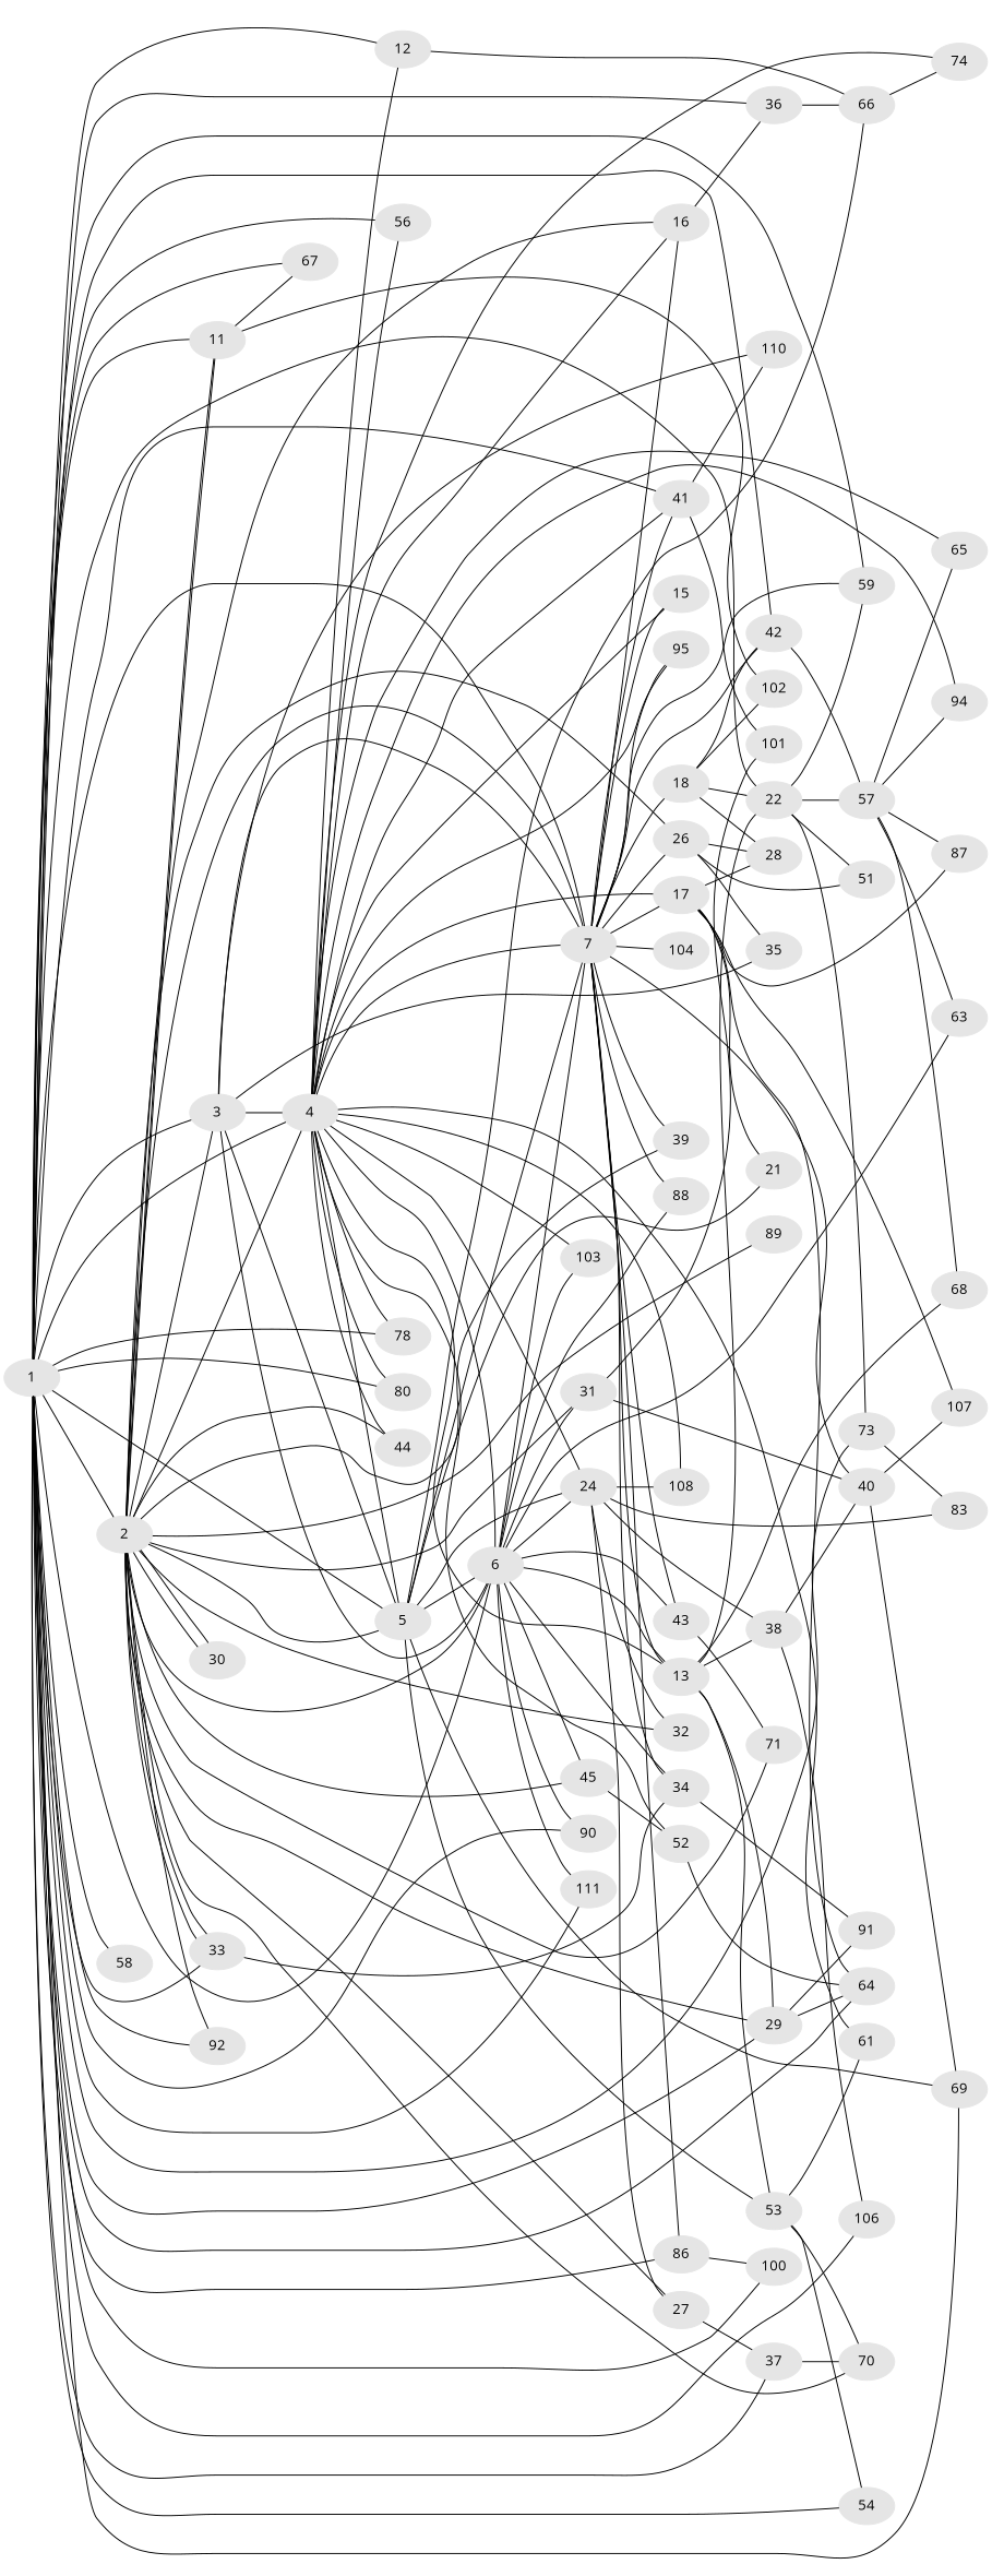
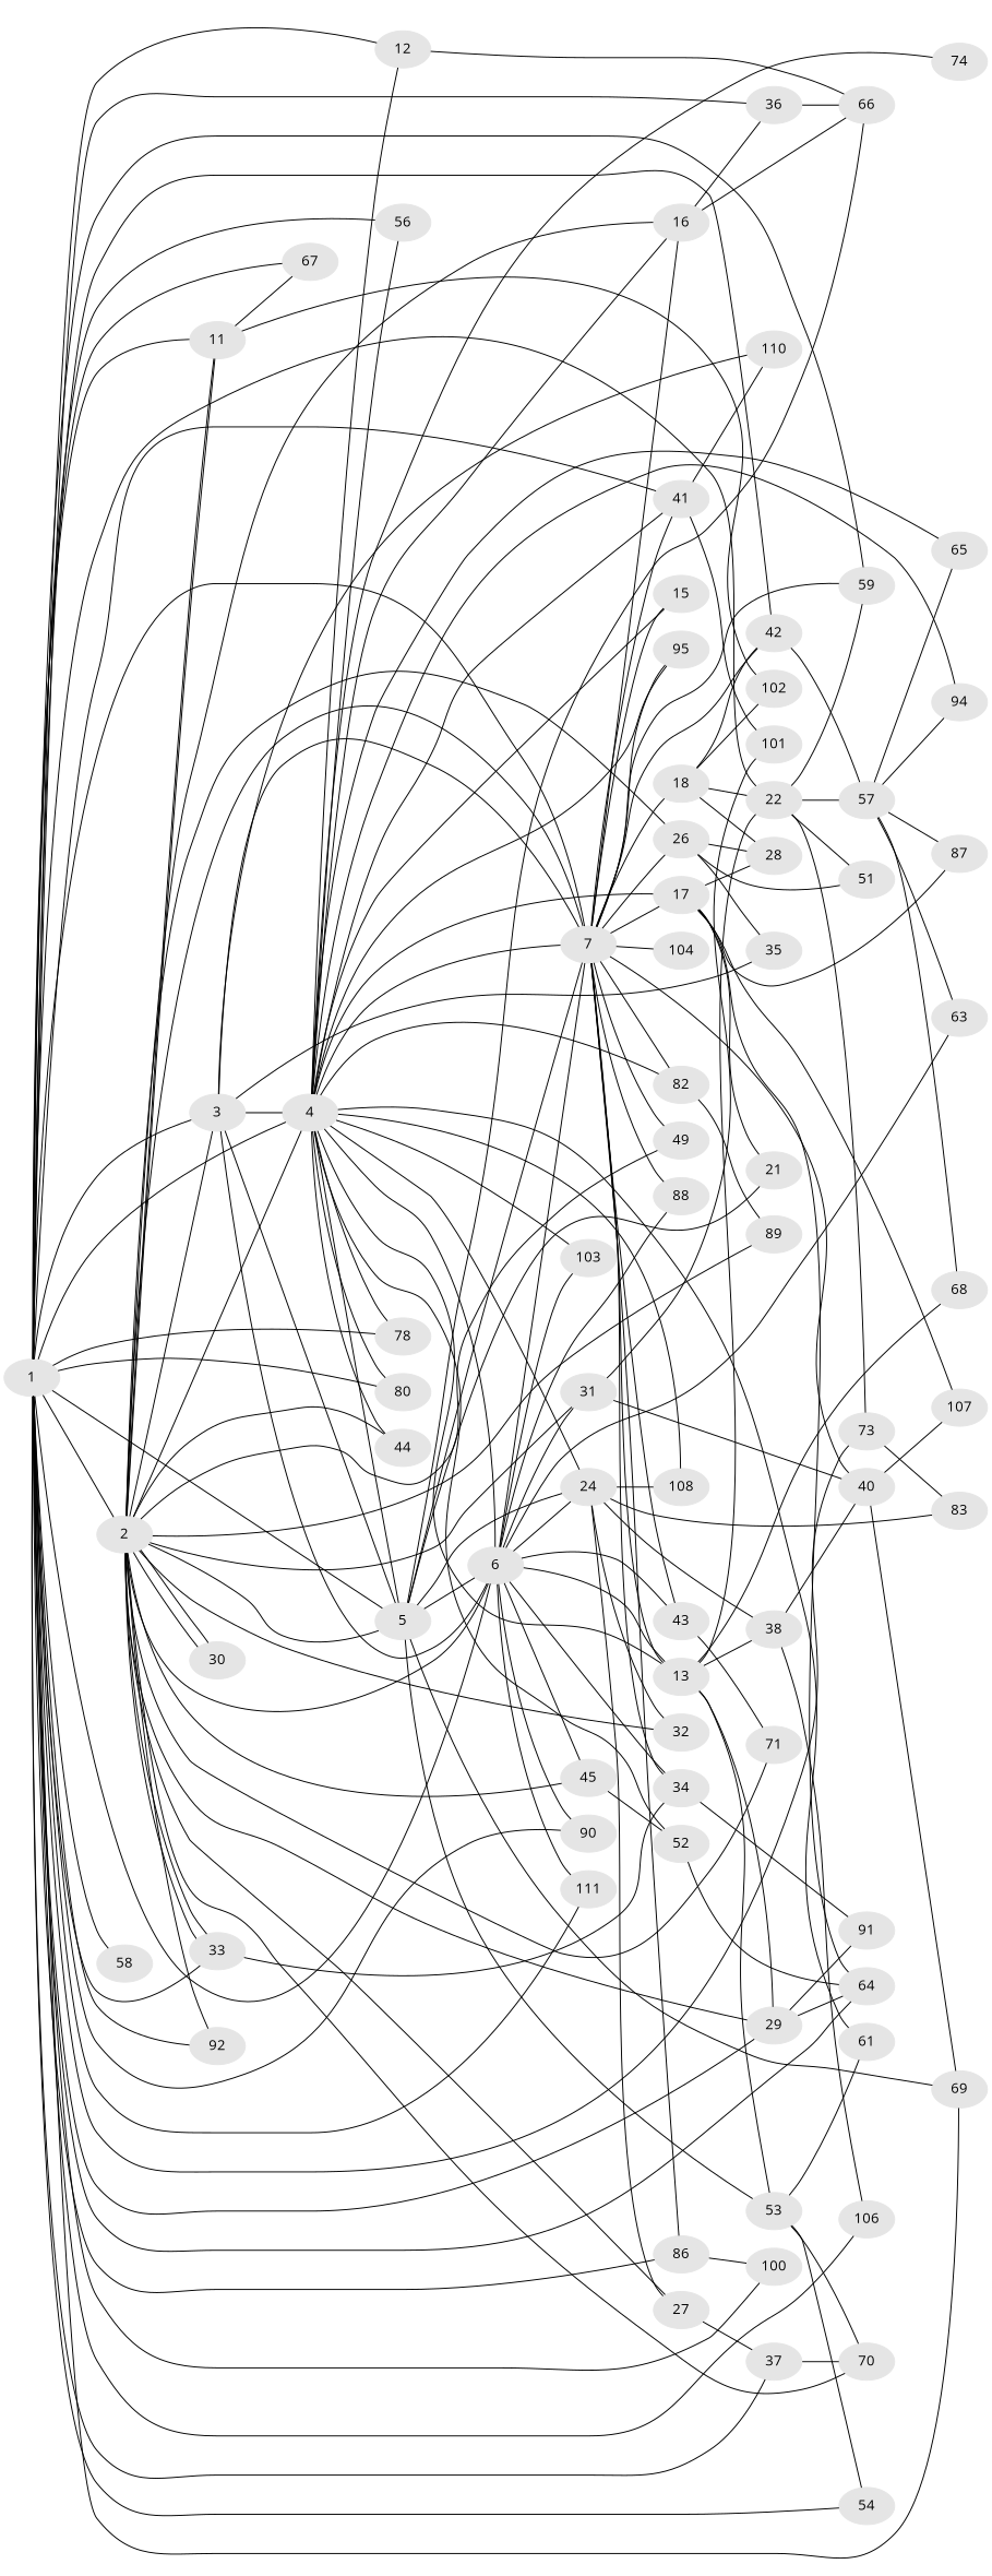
  graph {
    fontname="Open Sans"
    rankdir=LR
    node [color=gray90 fontname="Open Sans" style=filled]
    edge [fontname="Open Sans"]
    1 [super="+10"]
    2 [super="+96"]
    3 [super="+109"]
    4 [super="+9"]
    5 [super="+25"]
    6 [super="+47"]
    7 [super="+8"]
    11 [super="+20"]
    12 [super="+55"]
    22 [super="+49"]
    29 [super="+77"]
    33 [super="+105"]
    36
    37
    41 [super="+81"]
    42 [super="+93"]
    54 [super="+60"]
    56
    58
    59 [super="+79"]
    64 [super="+75"]
    67
    69 [super="+99"]
    73
    78
    80
    86
    90
    92
    100
    106
    111
    16 [super="+48"]
    26
    27
    30
    31
    32
-   39
+   39 [label=49]
    44
    45
    70
    71
    89
    35
    110
    13 [super="+14"]
    15
    17 [super="+19"]
    24 [super="+46"]
    52 [super="+76"]
    61
    65
    74
+   82
    94
    95
    103
    108
    21
    53 [super="+98"]
    66 [super="+97"]
    34 [super="+50"]
    43
    63
    88
    18 [super="+23"]
    40 [super="+62"]
    104
    102
    51
    57 [super="+72"]
    91
    101
    83
    28 [super="+85"]
    38
    68
    87
    107
    1 -- 2 [weight=2]
    1 -- 3 [weight=2]
    1 -- 4 [weight=4]
    1 -- 5 [weight=3]
    1 -- 6 [weight=2]
    1 -- 7 [weight=4]
    1 -- 11
    1 -- 12
    1 -- 22 [weight=2]
    1 -- 29
    1 -- 33
    1 -- 36
    1 -- 37
    1 -- 41
    1 -- 42
    1 -- 54 [weight=2]
    1 -- 56
    1 -- 58 [weight=2]
    1 -- 59
    1 -- 64
    1 -- 67
    1 -- 69
    1 -- 73
    1 -- 78
    1 -- 80
    1 -- 86
    1 -- 90
    1 -- 92
    1 -- 100
    1 -- 106
    1 -- 111
    2 -- 3
    2 -- 4 [weight=2]
    2 -- 5
    2 -- 6
    2 -- 7 [weight=2]
    2 -- 11
    2 -- 11
    2 -- 29
    2 -- 33
    2 -- 33
    2 -- 92
    2 -- 16
    2 -- 26
    2 -- 27 [weight=2]
    2 -- 30
    2 -- 30
    2 -- 31
    2 -- 32
    2 -- 39
    2 -- 44
    2 -- 45
    2 -- 70
    2 -- 71
    2 -- 89
    3 -- 4 [weight=2]
    3 -- 5
    3 -- 6
    3 -- 7 [weight=3]
    3 -- 35
    3 -- 110
    4 -- 5 [weight=2]
    4 -- 6 [weight=3]
    4 -- 7 [weight=4]
    4 -- 12 [weight=2]
    4 -- 41
    4 -- 56
    4 -- 78
    4 -- 80
    4 -- 16
    4 -- 44
    4 -- 13
    4 -- 15
    4 -- 17
    4 -- 24
    4 -- 52
    4 -- 61
    4 -- 65
    4 -- 74
+   4 -- 82
    4 -- 94
    4 -- 95
    4 -- 103
    4 -- 108
    5 -- 6
    5 -- 7 [weight=2]
    5 -- 69
    5 -- 24
    5 -- 21
    5 -- 53
    5 -- 66
    6 -- 7 [weight=2]
    6 -- 90
    6 -- 111
    6 -- 31
    6 -- 45
    6 -- 13
    6 -- 24
    6 -- 103
    6 -- 34
    6 -- 43
    6 -- 63
    6 -- 88
    7 -- 41
    7 -- 42
    7 -- 59
    7 -- 86
    7 -- 16
    7 -- 26
    7 -- 39
    7 -- 13
    7 -- 15
    7 -- 17 [weight=2]
+   7 -- 82
    7 -- 95
    7 -- 34
    7 -- 43
    7 -- 88
    7 -- 18
    7 -- 40
    7 -- 104 [weight=2]
    11 -- 67
    11 -- 102
    12 -- 66
    22 -- 59
    22 -- 73
    22 -- 51
    22 -- 57 [weight=2]
    29 -- 64
    29 -- 91
    33 -- 34
    36 -- 66
    37 -- 70
    41 -- 110
    41 -- 101
    42 -- 57
    73 -- 83
    86 -- 100
    16 -- 36
    26 -- 35
    26 -- 51
    26 -- 28
    27 -- 37
    31 -- 40
    31 -- 101
    45 -- 52
    13 -- 22
    13 -- 29
    13 -- 53
    13 -- 38
    13 -- 68
    17 -- 64
    17 -- 21
    17 -- 28
    17 -- 87
    17 -- 107
    24 -- 27
    24 -- 32
    24 -- 108
    24 -- 83
    24 -- 38
    52 -- 64
+   82 -- 89
    53 -- 54
    53 -- 70
    53 -- 61
-   66 -- 74
+   66 -- 16
    34 -- 91
    43 -- 71
    18 -- 22
    18 -- 42
    18 -- 102
    18 -- 28
    40 -- 69
    40 -- 107
    57 -- 65
    57 -- 94
    57 -- 63
    57 -- 68
    57 -- 87
    38 -- 106
    38 -- 40
  }
